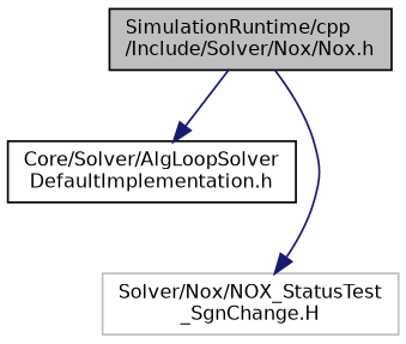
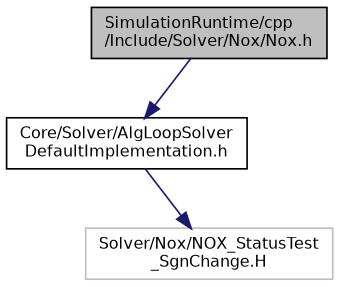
  digraph {
    node [color=black fillcolor=white fontname=Helvetica fontsize=10 shape=record style=filled]
    edge [color=midnightblue fontname=Helvetica fontsize=10 labelfontname=Helvetica labelfontsize=10 style=solid]
    n1 [fillcolor=grey75 fontcolor=black height=0.2 label="SimulationRuntime/cpp\l/Include/Solver/Nox/Nox.h" width=0.4]
    n2 [height=0.2 label="Core/Solver/AlgLoopSolver\lDefaultImplementation.h" width=0.4]
    n3 [color=grey75 height=0.2 label="Solver/Nox/NOX_StatusTest\l_SgnChange.H" width=0.4]
    n1 -> n2
-   n1 -> n3
+   n2 -> n3
  }
